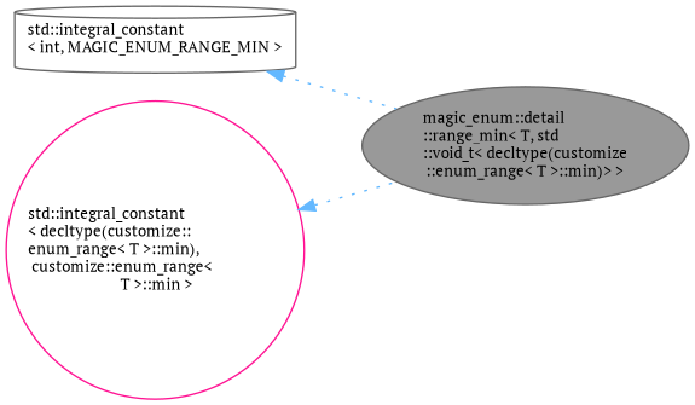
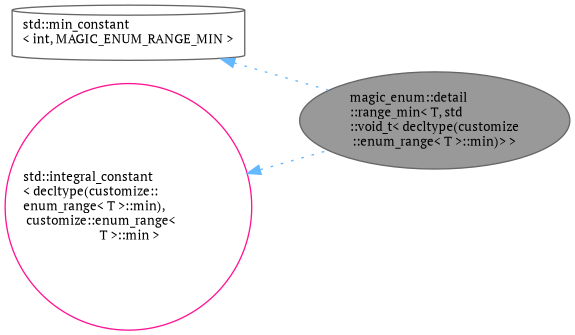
  digraph {
    rankdir=LR
    fontname="PT Serif"
    node [color=gray40 fillcolor=white fontname="PT Serif" fontsize=10 style=filled]
    edge [color=steelblue1 dir=back fontname="PT Serif" fontsize=10 labelfontname=Helvetica labelfontsize=10 style=dotted]
    n1 [fillcolor=grey60 fontcolor=black height=0.2 label="magic_enum::detail\l::range_min\< T, std\l::void_t\< decltype(customize\l::enum_range\< T \>::min)\> \>" shape=ellipse width=0.4]
-   n2 [height=0.2 label="std::integral_constant\l\< int, MAGIC_ENUM_RANGE_MIN \>" shape=cylinder width=0.4]
+   n2 [height=0.2 label="std::min_constant\l\< int, MAGIC_ENUM_RANGE_MIN \>" shape=cylinder width=0.4]
    n3 [color=deeppink height=0.2 label="std::integral_constant\l\< decltype(customize::\lenum_range\< T \>::min),\l customize::enum_range\<\l T \>::min \>" shape=circle width=0.4]
    n2 -> n1
    n3 -> n1
  }
